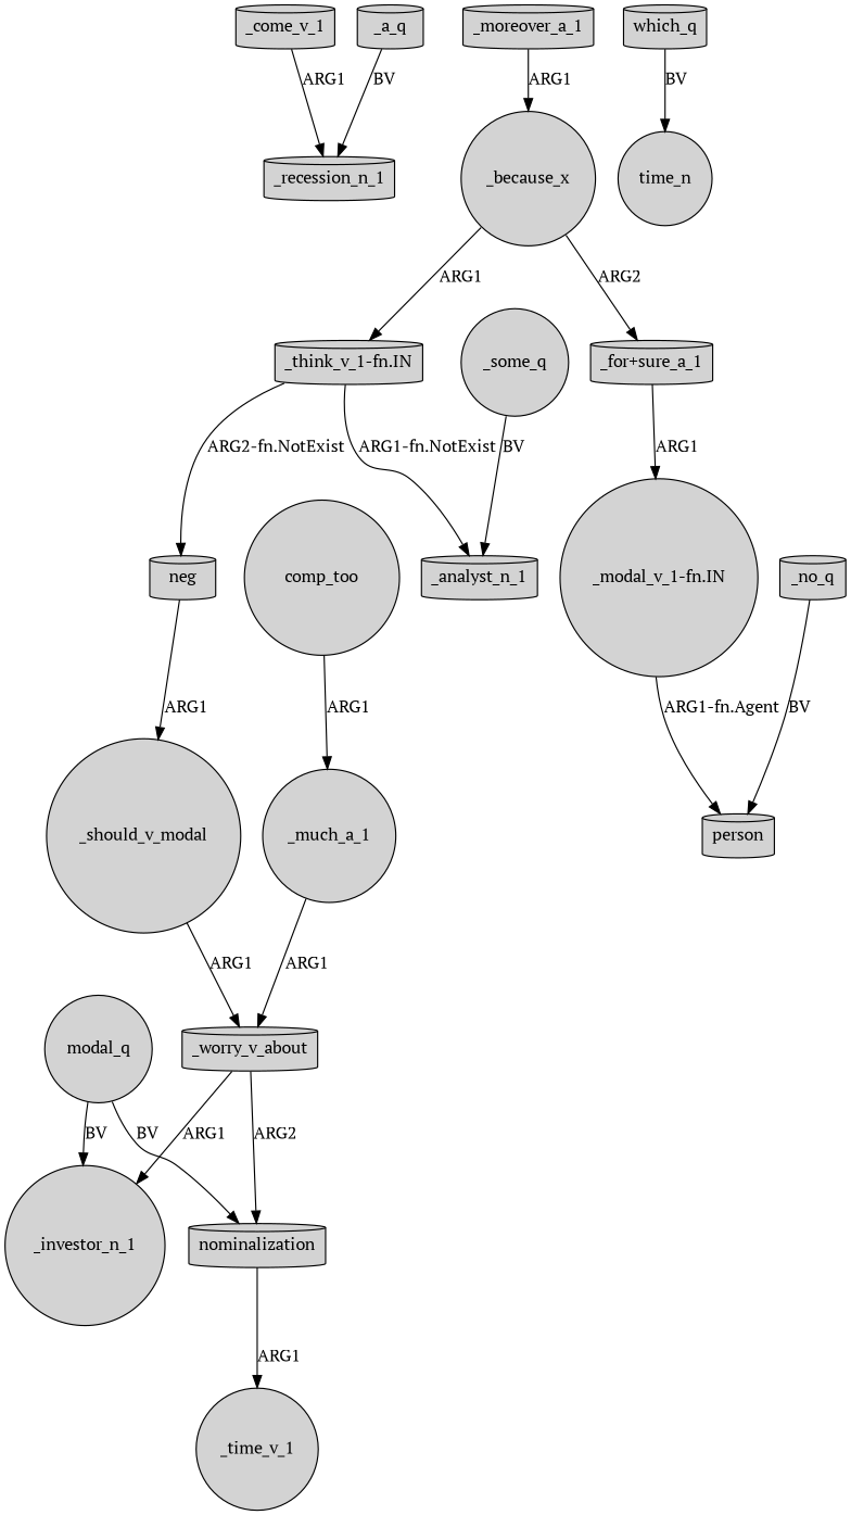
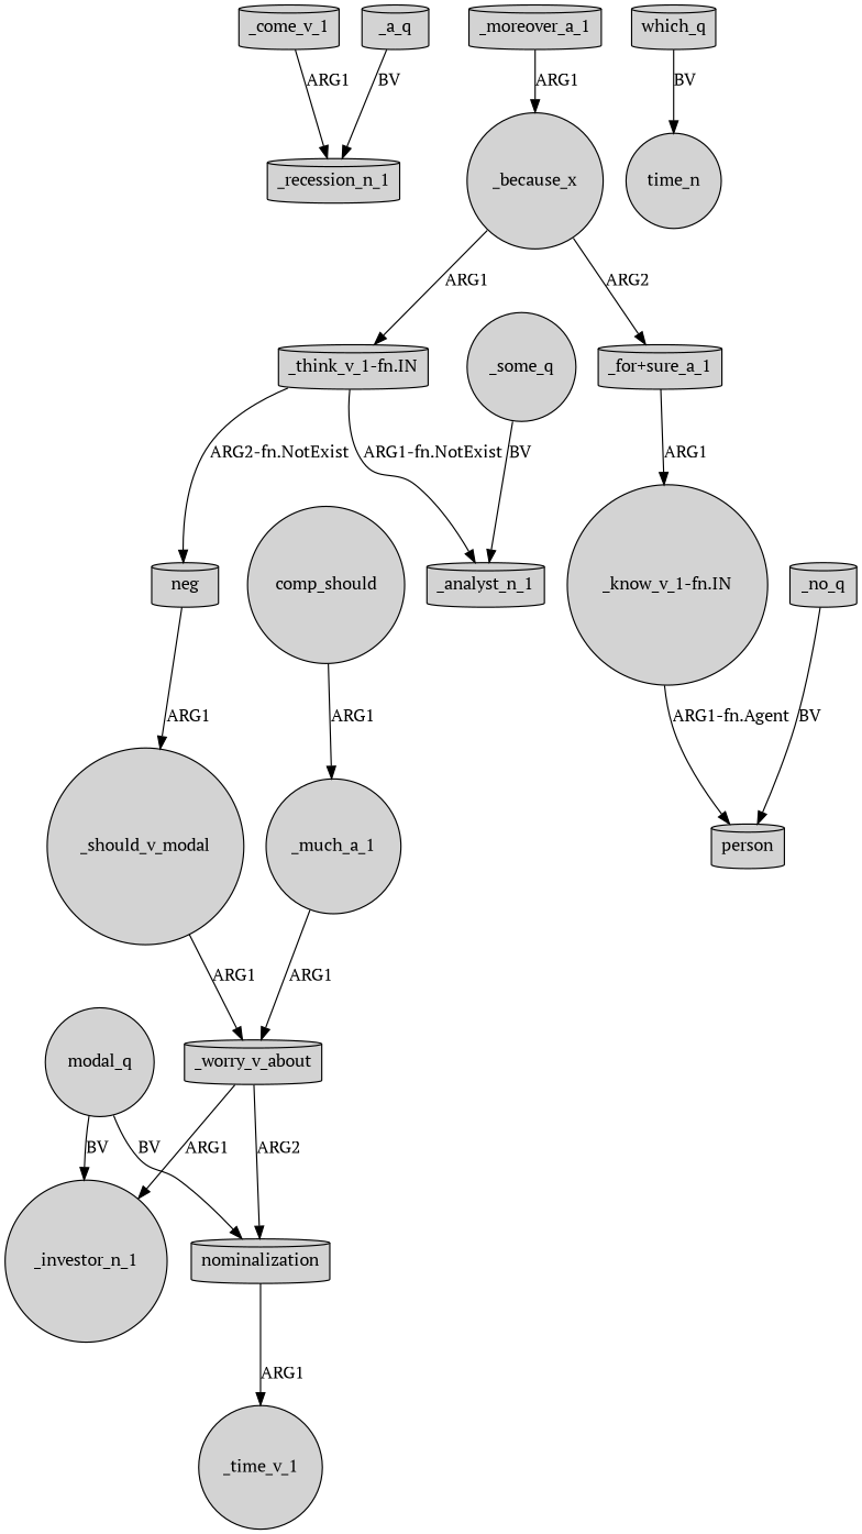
  digraph {
    fontname="PT Serif"
    node [fontname="PT Serif" shape=cylinder style=filled]
    edge [fontname="PT Serif"]
    _come_v_1
    _recession_n_1
    _because_x [shape=circle]
    "_think_v_1-fn.IN"
    "_for+sure_a_1"
    neg
    _analyst_n_1
-   "_know_v_1-fn.IN" [shape=circle label="_modal_v_1-fn.IN"]
+   "_know_v_1-fn.IN" [shape=circle]
    _should_v_modal [shape=circle]
    n10 [label=modal_q shape=circle]
    _investor_n_1 [shape=circle]
    nominalization
    _time_v_1 [shape=circle]
    person
    _worry_v_about
    time_n [shape=circle]
    which_q
    _much_a_1 [shape=circle]
-   comp_too [shape=circle]
+   comp_too [shape=circle label=comp_should]
    _moreover_a_1
    _some_q [shape=circle]
    _no_q
    _a_q
    _come_v_1 -> _recession_n_1 [label=ARG1]
    _because_x -> "_think_v_1-fn.IN" [label=ARG1]
    _because_x -> "_for+sure_a_1" [label=ARG2]
    "_think_v_1-fn.IN" -> neg [label="ARG2-fn.NotExist"]
    "_think_v_1-fn.IN" -> _analyst_n_1 [label="ARG1-fn.NotExist"]
    "_for+sure_a_1" -> "_know_v_1-fn.IN" [label=ARG1]
    neg -> _should_v_modal [label=ARG1]
    "_know_v_1-fn.IN" -> person [label="ARG1-fn.Agent"]
    _should_v_modal -> _worry_v_about [label=ARG1]
    n10 -> _investor_n_1 [label=BV]
    n10 -> nominalization [label=BV]
    nominalization -> _time_v_1 [label=ARG1]
    _worry_v_about -> _investor_n_1 [label=ARG1]
    _worry_v_about -> nominalization [label=ARG2]
    which_q -> time_n [label=BV]
    _much_a_1 -> _worry_v_about [label=ARG1]
    comp_too -> _much_a_1 [label=ARG1]
    _moreover_a_1 -> _because_x [label=ARG1]
    _some_q -> _analyst_n_1 [label=BV]
    _no_q -> person [label=BV]
    _a_q -> _recession_n_1 [label=BV]
  }
